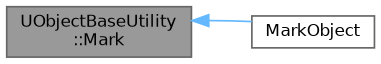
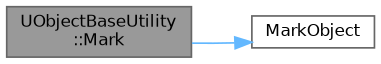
  digraph {
    rankdir=LR
    node [fontname=Helvetica fontsize=10 shape=box style=filled]
    n1 [color=gray40 fillcolor=grey60 fontcolor=black height=0.2 label="UObjectBaseUtility\l::Mark" width=0.4]
    n2 [color=grey40 fillcolor=white height=0.2 label=MarkObject width=0.4]
-   n2 -> n1 [color=steelblue1 fontname=Helvetica fontsize=10 labelfontname=Helvetica labelfontsize=10 style=solid]
+   n1 -> n2 [color=steelblue1 fontname=Helvetica fontsize=10 labelfontname=Helvetica labelfontsize=10 style=solid]
  }
